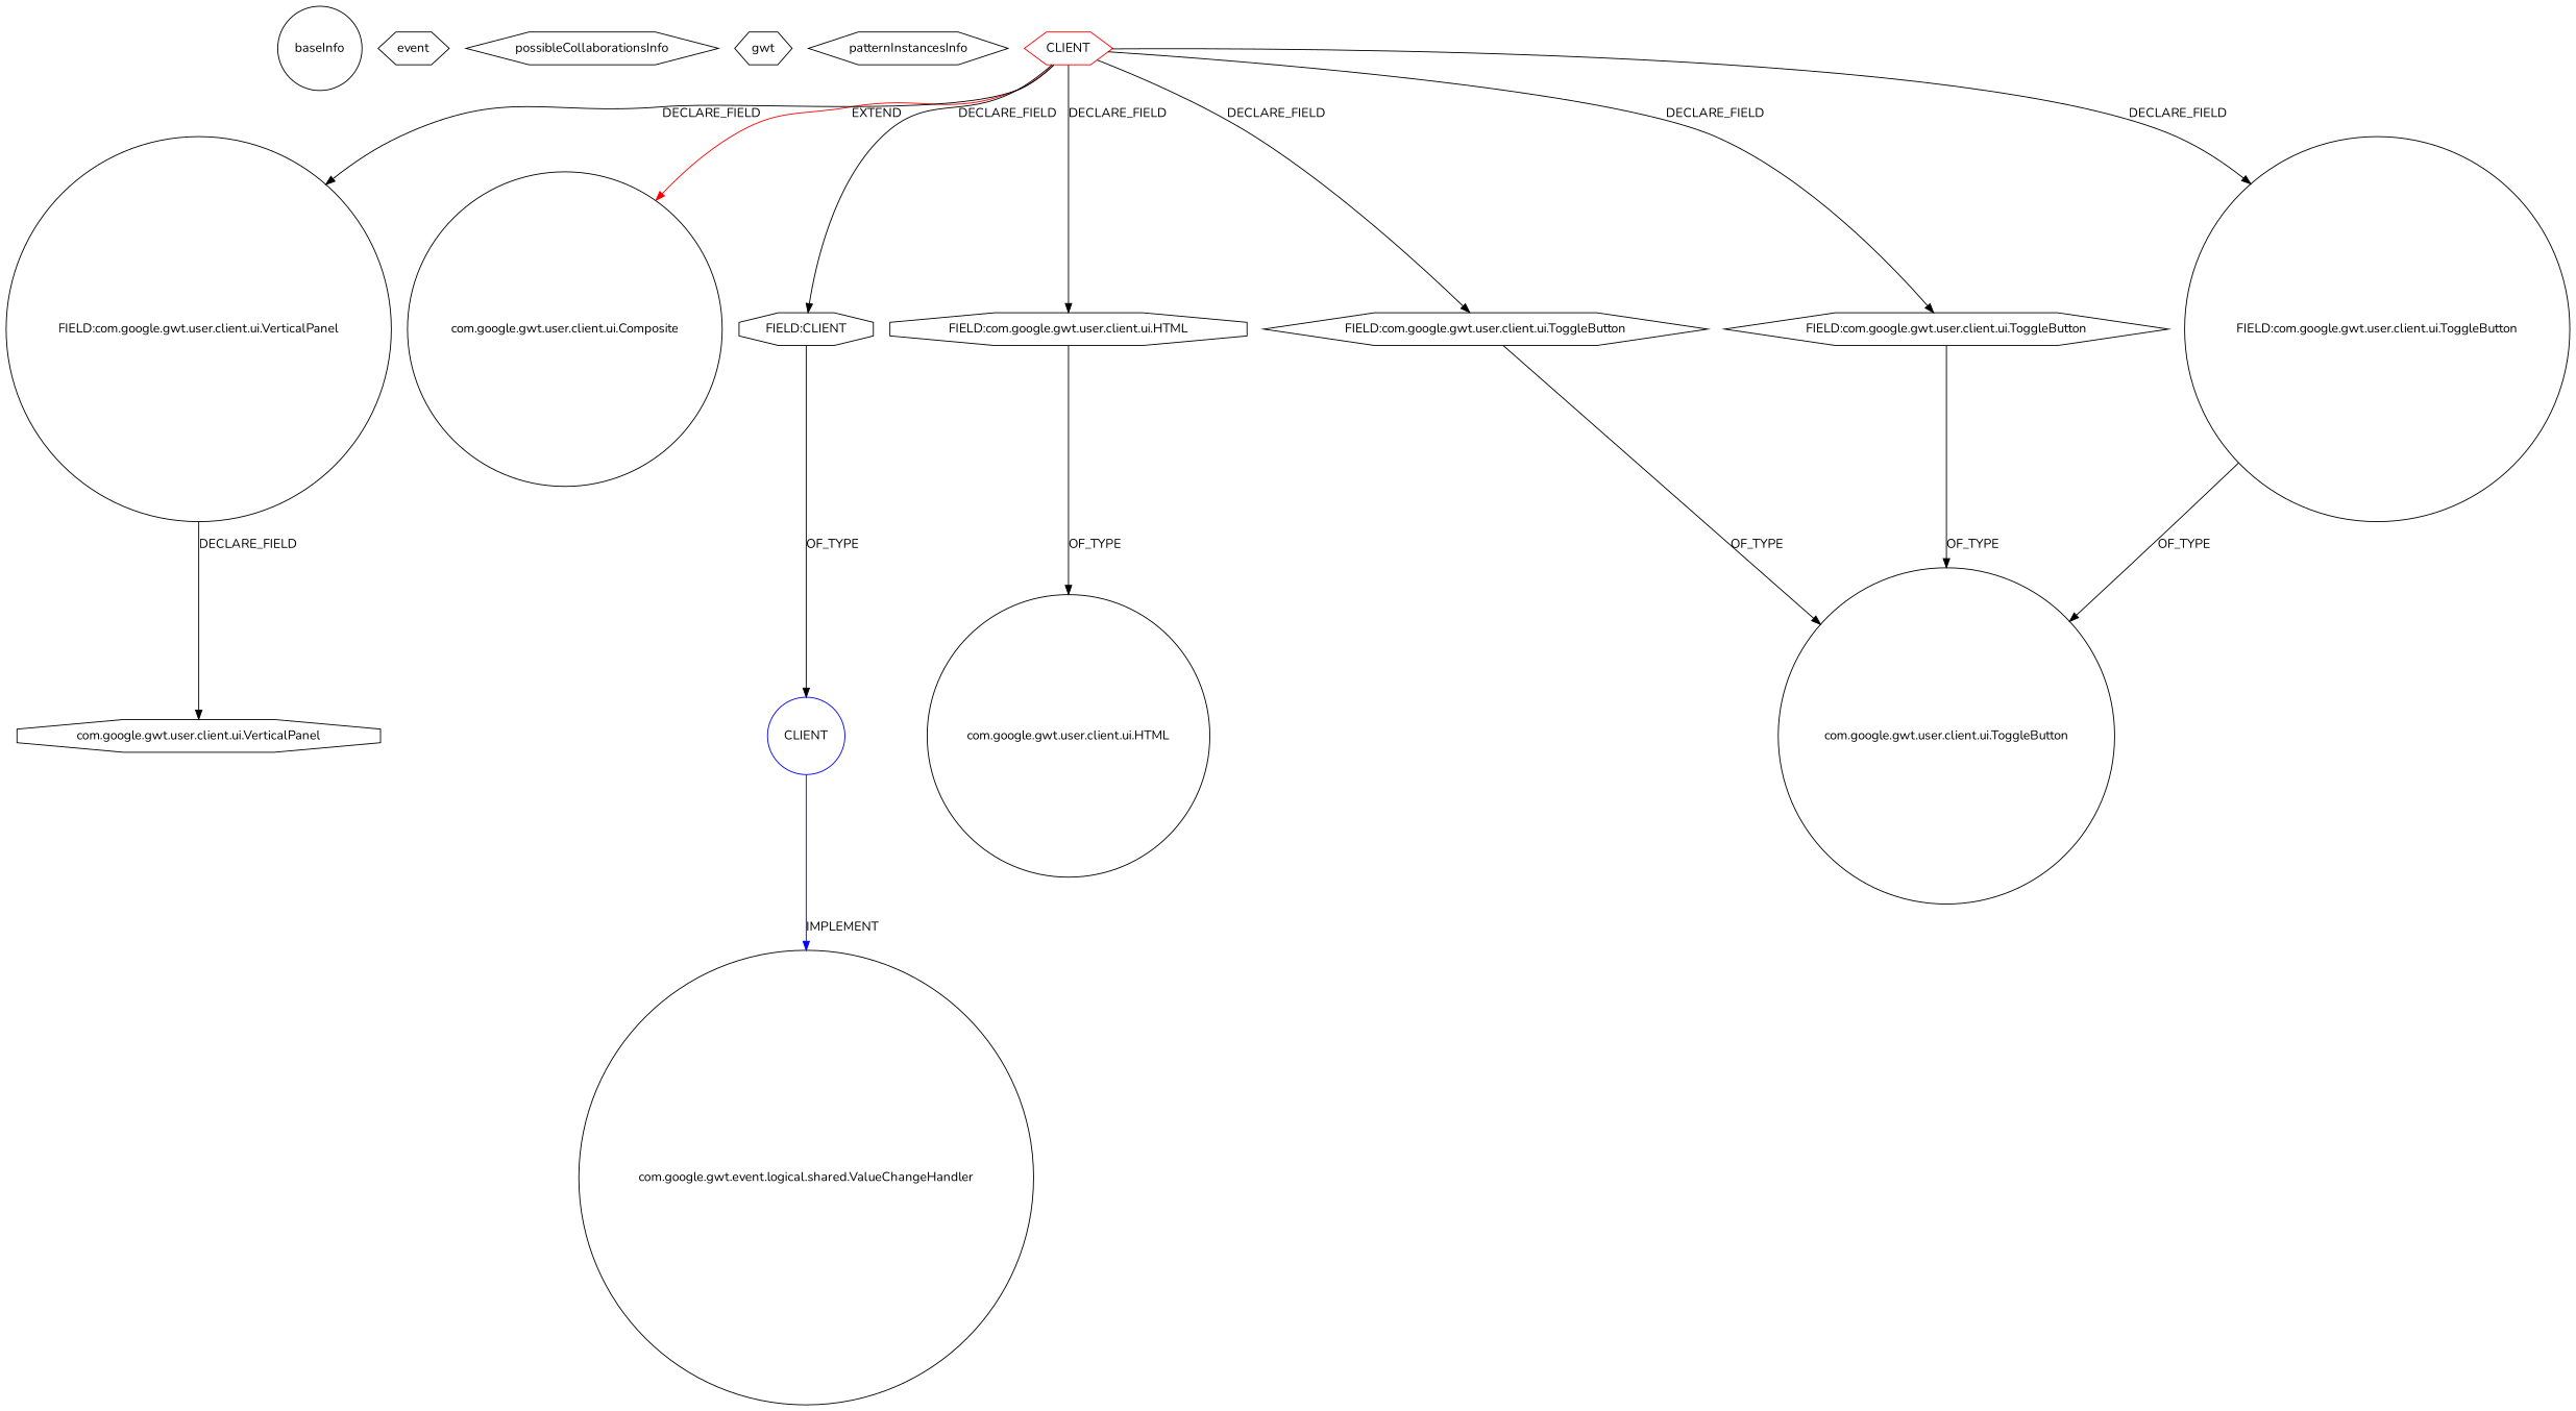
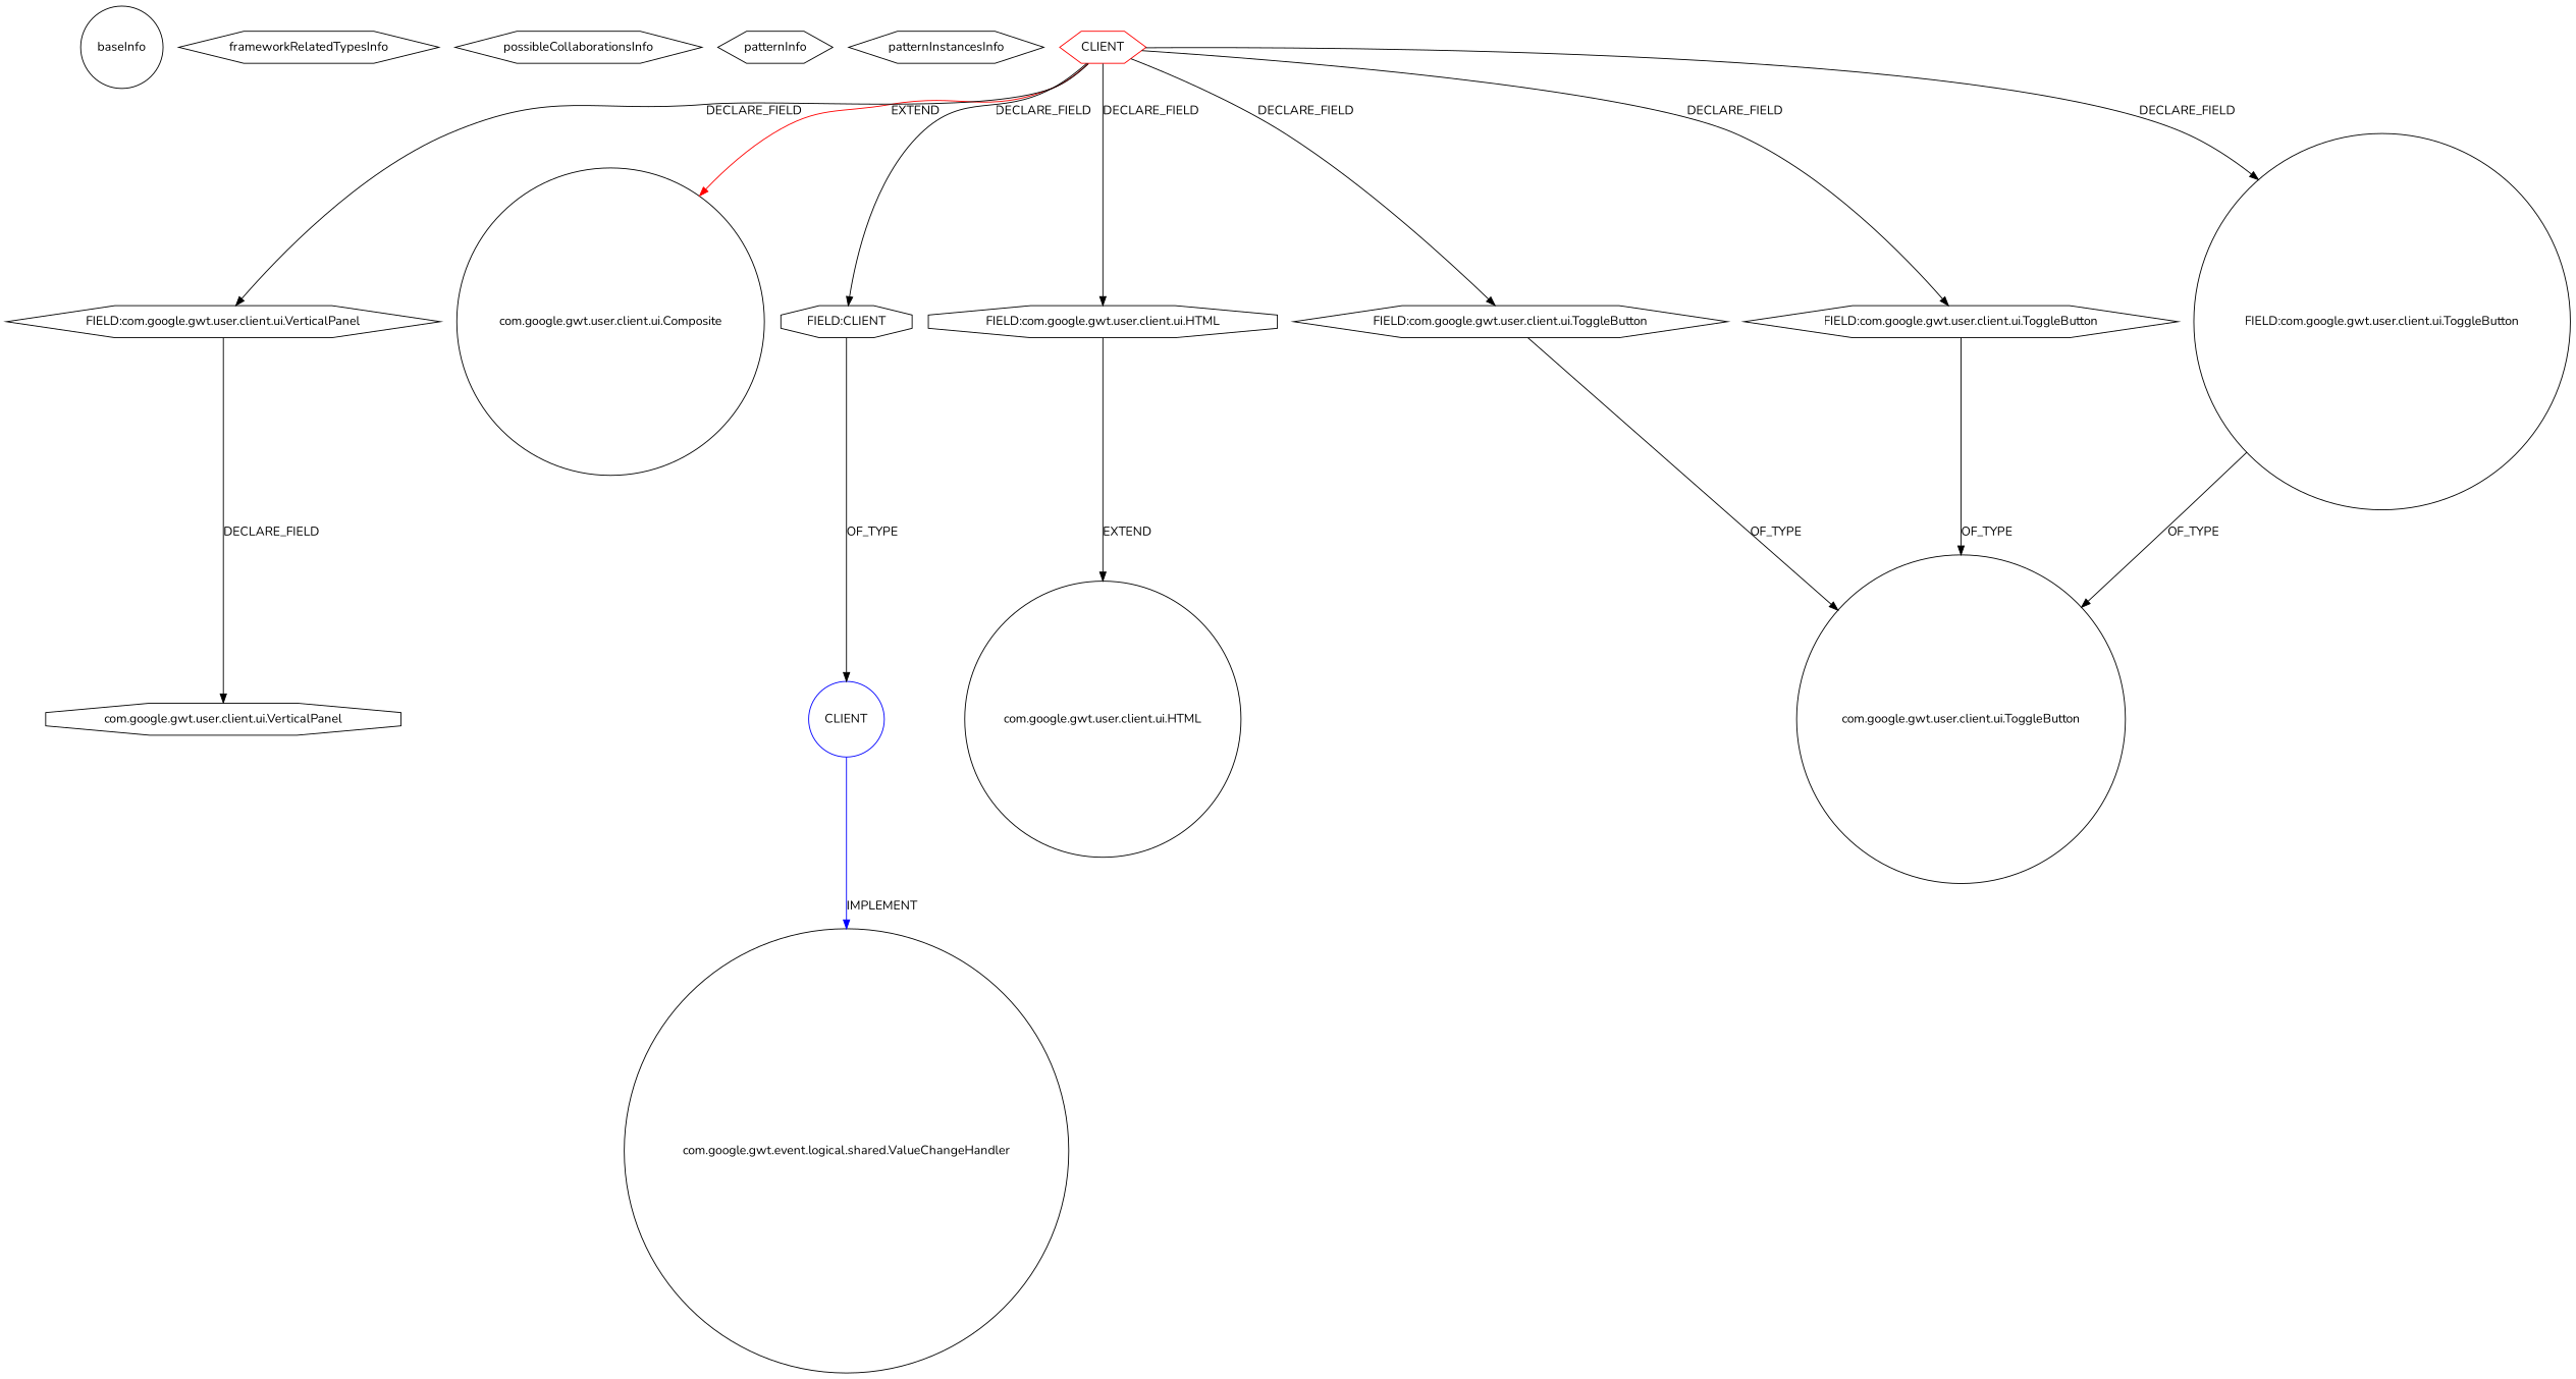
  digraph {
    fontname=Nunito
    node [fontname=Nunito shape=circle isFrameworkType=false vertexType=FIELD_DECLARATION]
    edge [fontname=Nunito]
    baseInfo [category=pattern graphId=906 isAnonymous=false possibleRelation=true isFrameworkType="" vertexType=""]
-   frameworkRelatedTypesInfo [0="com.google.gwt.user.client.ui.Composite" shape=hexagon label=event isFrameworkType="" vertexType=""]
+   frameworkRelatedTypesInfo [0="com.google.gwt.user.client.ui.Composite" shape=hexagon isFrameworkType="" vertexType=""]
    possibleCollaborationsInfo [0="906~FIELD_TYPE_DECLARATION-~com.google.gwt.user.client.ui.Composite ~com.google.gwt.event.logical.shared.ValueChangeHandler ~false~false" shape=hexagon isFrameworkType="" vertexType=""]
-   patternInfo [frequency=2.0 patternRootClient=0 shape=hexagon label=gwt isFrameworkType="" vertexType=""]
+   patternInfo [frequency=2.0 patternRootClient=0 shape=hexagon isFrameworkType="" vertexType=""]
    patternInstancesInfo [0="daonb-obudget~/daonb-obudget/obudget-master/src/client/src/org/obudget/client/TimeLineCharter.java~TimeLineCharter~1143" 1="daonb-obudget~/daonb-obudget/obudget-master/src/client/src/org/obudget/client/PieCharter.java~PieCharter~1165" shape=hexagon isFrameworkType="" vertexType=""]
    n6 [label="FIELD:com.google.gwt.user.client.ui.ToggleButton" shape=hexagon]
    n7 [label="com.google.gwt.user.client.ui.ToggleButton" vertexType=FRAMEWORK_CLASS_TYPE]
    n8 [color=red label=CLIENT shape=hexagon vertexType=ROOT_CLIENT_CLASS_DECLARATION]
    n9 [label="com.google.gwt.user.client.ui.Composite" vertexType=FRAMEWORK_CLASS_TYPE]
-   n10 [label="FIELD:com.google.gwt.user.client.ui.VerticalPanel"]
+   n10 [label="FIELD:com.google.gwt.user.client.ui.VerticalPanel" shape=hexagon]
    n11 [label="FIELD:CLIENT" shape=octagon]
    n12 [label="FIELD:com.google.gwt.user.client.ui.HTML" shape=octagon]
    n13 [label="FIELD:com.google.gwt.user.client.ui.ToggleButton" shape=hexagon]
    n14 [label="FIELD:com.google.gwt.user.client.ui.ToggleButton"]
    n15 [label="com.google.gwt.user.client.ui.VerticalPanel" shape=octagon vertexType=FRAMEWORK_CLASS_TYPE]
    n16 [color=blue label=CLIENT vertexType=REFERENCE_CLIENT_CLASS_DECLARATION]
    n17 [label="com.google.gwt.user.client.ui.HTML" vertexType=FRAMEWORK_CLASS_TYPE]
    n18 [label="com.google.gwt.event.logical.shared.ValueChangeHandler" vertexType=FRAMEWORK_INTERFACE_TYPE]
    n6 -> n7 [label=OF_TYPE]
    n8 -> n6 [label=DECLARE_FIELD]
    n8 -> n9 [color=red label=EXTEND]
    n8 -> n10 [label=DECLARE_FIELD]
    n8 -> n11 [label=DECLARE_FIELD]
    n8 -> n12 [label=DECLARE_FIELD]
    n8 -> n13 [label=DECLARE_FIELD]
    n8 -> n14 [label=DECLARE_FIELD]
    n10 -> n15 [label=DECLARE_FIELD]
    n11 -> n16 [label=OF_TYPE]
-   n12 -> n17 [label=OF_TYPE]
+   n12 -> n17 [label=EXTEND]
    n13 -> n7 [label=OF_TYPE]
    n14 -> n7 [label=OF_TYPE]
    n16 -> n18 [color=blue label=IMPLEMENT]
  }
